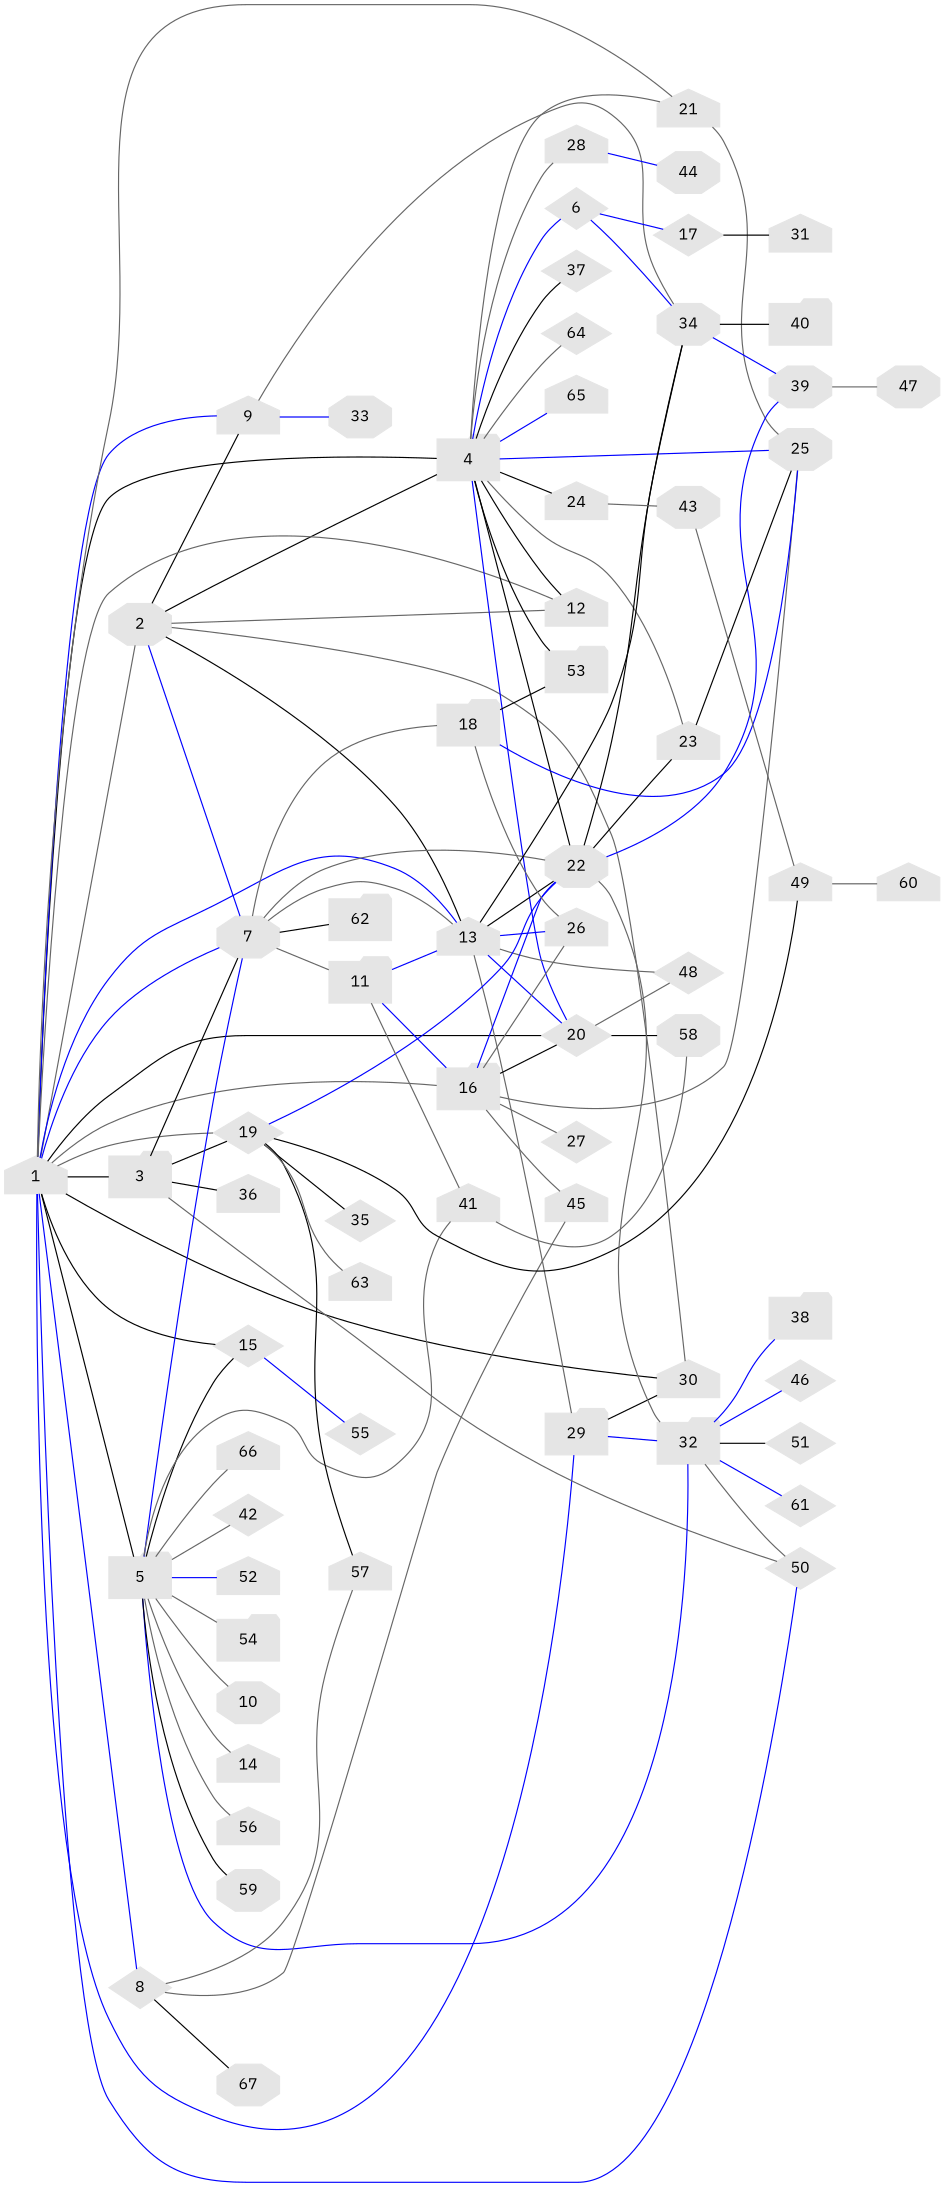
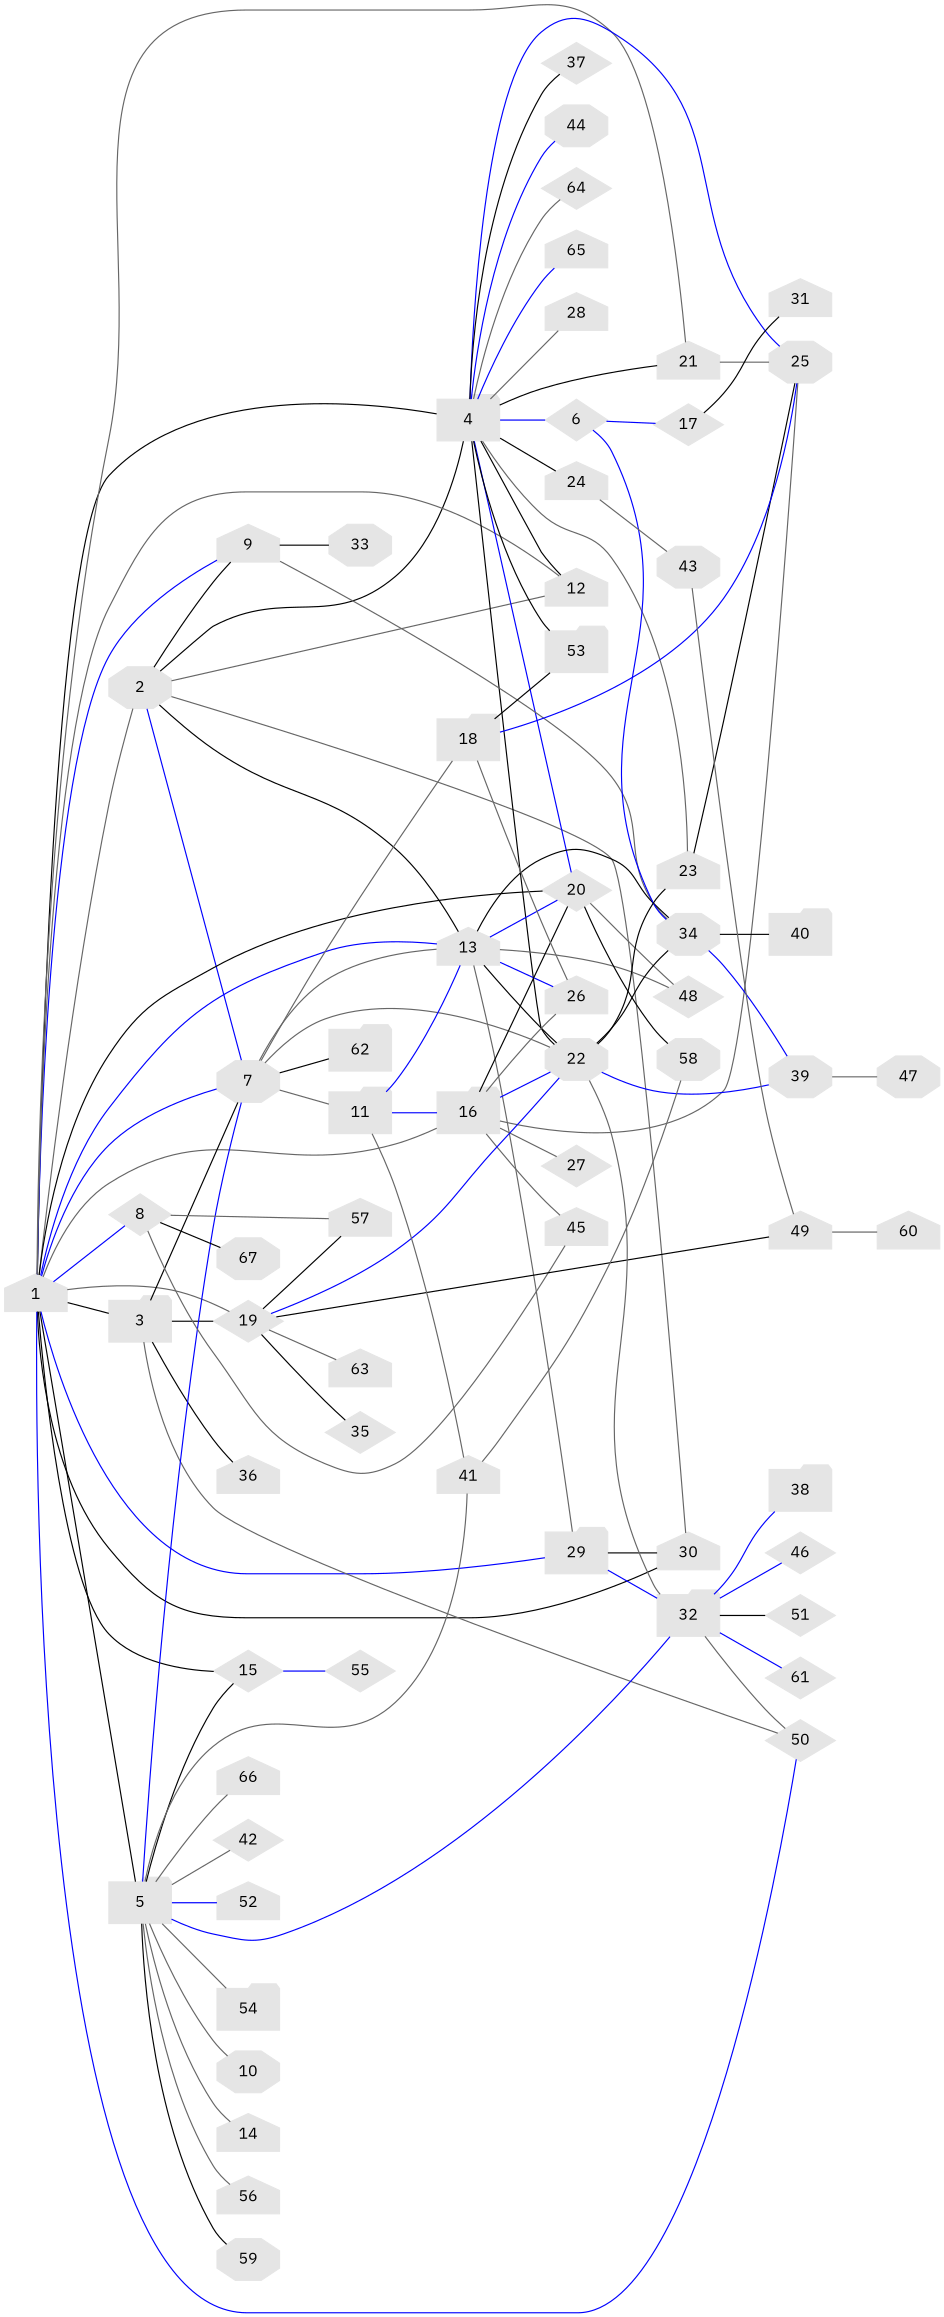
  graph {
    fontname="IBM Plex Sans"
    rankdir=LR
    node [color=gray90 fontname="IBM Plex Sans" shape=house style=filled]
    edge [color=gray40 fontname="IBM Plex Sans" weight=1.0]
    2 [shape=octagon]
    1
    3 [shape=folder]
    4 [shape=folder]
    5 [shape=folder]
    7 [shape=octagon]
    8 [shape=diamond]
    9
    12
    13
    15 [shape=diamond]
    16 [shape=folder]
    19 [shape=diamond]
    20 [shape=diamond]
    21
    29 [shape=folder]
    30
    50 [shape=diamond]
    36
    6 [shape=diamond]
    22 [shape=octagon]
    23
    24
    25 [shape=octagon]
    28
    37 [shape=diamond]
    44 [shape=octagon]
    53 [shape=folder]
    64 [shape=diamond]
    65
    10 [shape=octagon]
    14
    32 [shape=folder]
    41
    42 [shape=diamond]
    52
    54 [shape=folder]
    56
    59 [shape=octagon]
    66
    11 [shape=folder]
    18 [shape=folder]
    62 [shape=folder]
    45
    57
    67 [shape=octagon]
    34 [shape=octagon]
    33 [shape=octagon]
    26
    48 [shape=diamond]
    55 [shape=diamond]
    27 [shape=diamond]
    35 [shape=diamond]
    49
    63
    58 [shape=octagon]
    17 [shape=diamond]
    39 [shape=octagon]
    43 [shape=octagon]
    38 [shape=folder]
    46 [shape=diamond]
    51 [shape=diamond]
    61 [shape=diamond]
    31
    40 [shape=folder]
    60
    47 [shape=octagon]
    2 -- 4 [color=black]
    2 -- 7 [color=blue]
    2 -- 9 [color=black]
    2 -- 12 [weight=3.0]
    2 -- 13 [color=black]
    2 -- 30
    1 -- 2 [weight=2.0]
    1 -- 3 [color=black weight=9.0]
    1 -- 4 [color=black]
    1 -- 5 [color=black]
    1 -- 7 [color=blue]
    1 -- 8 [color=blue weight=2.0]
    1 -- 9 [color=blue]
    1 -- 12
    1 -- 13 [color=blue]
    1 -- 15 [color=black]
    1 -- 16
    1 -- 19
    1 -- 20 [color=black weight=2.0]
    1 -- 21
    1 -- 29 [color=blue]
    1 -- 30 [color=black]
    1 -- 50 [color=blue]
    3 -- 7 [color=black weight=2.0]
    3 -- 19 [color=black]
    3 -- 50
    3 -- 36 [color=black]
    4 -- 12 [color=black]
    4 -- 20 [color=blue]
-   4 -- 21
+   4 -- 21 [color=black]
    4 -- 6 [color=blue]
    4 -- 22 [color=black]
    4 -- 23
    4 -- 24 [color=black]
    4 -- 25 [color=blue weight=2.0]
    4 -- 28
    4 -- 37 [color=black]
-   28 -- 44 [color=blue]
+   4 -- 44 [color=blue]
    4 -- 53 [color=black]
    4 -- 64
    4 -- 65 [color=blue]
    5 -- 7 [color=blue]
    5 -- 15 [color=black]
    5 -- 10
    5 -- 14
    5 -- 32 [color=blue]
    5 -- 41
    5 -- 42
    5 -- 52 [color=blue]
    5 -- 54
    5 -- 56
    5 -- 59 [color=black]
    5 -- 66
    7 -- 13
    7 -- 22
    7 -- 11
    7 -- 18
    7 -- 62 [color=black]
    8 -- 45
    8 -- 57
    8 -- 67 [color=black]
    9 -- 34
-   9 -- 33 [color=blue]
+   9 -- 33 [color=black]
    13 -- 20 [color=blue]
    13 -- 29
    13 -- 22 [color=black]
    13 -- 34 [color=black]
    13 -- 26 [color=blue]
    13 -- 48
    15 -- 55 [color=blue]
    16 -- 20 [color=black]
    16 -- 22 [color=blue]
    16 -- 25
    16 -- 45
    16 -- 26
    16 -- 27
    19 -- 22 [color=blue]
    19 -- 57 [color=black]
    19 -- 35 [color=black]
    19 -- 49 [color=black]
    19 -- 63
    20 -- 48
    20 -- 58 [color=black]
    21 -- 25 [weight=4.0]
    29 -- 30 [color=black weight=2.0]
    29 -- 32 [color=blue]
    6 -- 34 [color=blue]
    6 -- 17 [color=blue]
    22 -- 23 [color=black weight=7.0]
    22 -- 32
    22 -- 34 [color=black]
    22 -- 39 [color=blue]
    23 -- 25 [color=black]
    24 -- 43
    32 -- 50
    32 -- 38 [color=blue]
    32 -- 46 [color=blue]
    32 -- 51 [color=black]
    32 -- 61 [color=blue]
    41 -- 58
    11 -- 13 [color=blue weight=4.0]
    11 -- 16 [color=blue]
    11 -- 41
    18 -- 25 [color=blue]
    18 -- 53 [color=black]
    18 -- 26
    34 -- 39 [color=blue]
    34 -- 40 [color=black weight=3.0]
    49 -- 60
    17 -- 31 [color=black]
    39 -- 47
    43 -- 49
  }
